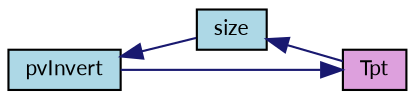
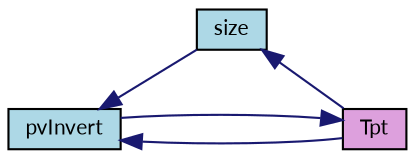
  digraph {
    fontname=Lato
    rankdir=LR
    node [color=black fillcolor=lightblue fontname=Lato fontsize=10 shape=record style=filled]
    edge [color=midnightblue dir=back fontname=Lato fontsize=10 labelfontname=FreeSans labelfontsize=10 style=solid]
    n1 [fontcolor=black height=0.2 label=pvInvert width=0.4]
    n2 [height=0.2 label=size width=0.4]
    n3 [fillcolor=plum height=0.2 label=Tpt width=0.4]
    n1 -> n2
+   n1 -> n3
    n2 -> n3
    n3 -> n1
  }
